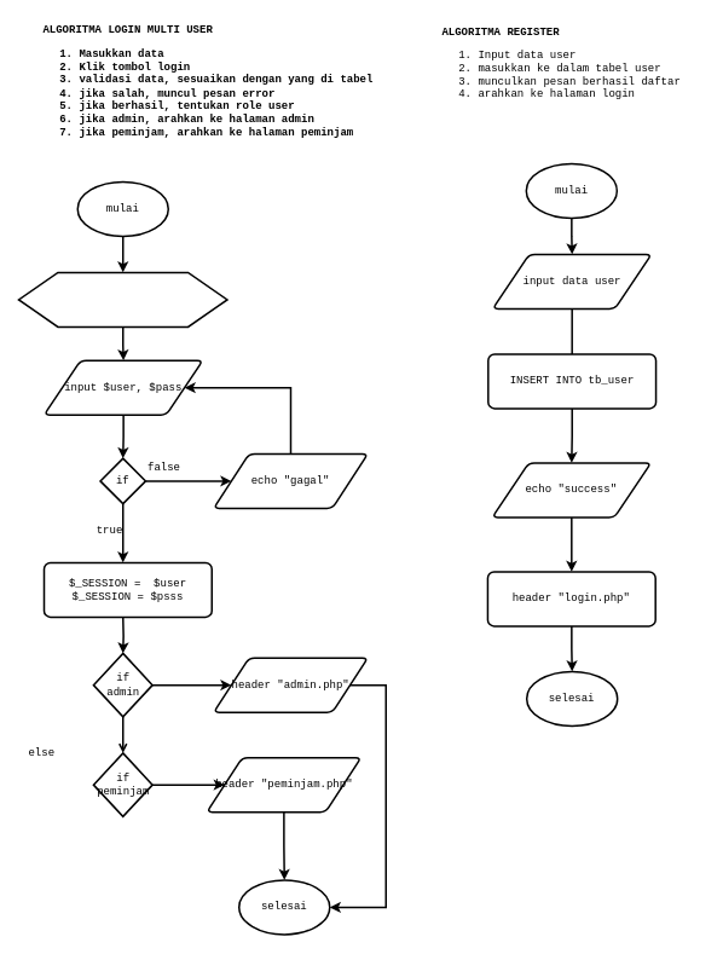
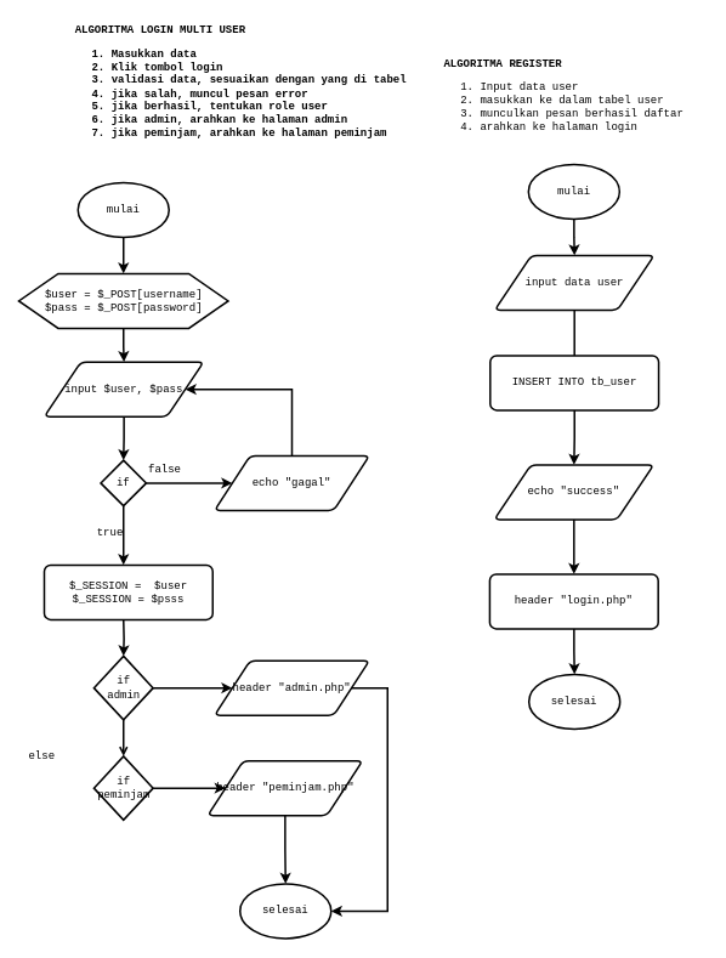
  <mxCell id="0" />
  <mxCell id="1" parent="0" />
  <mxCell id="2" style="edgeStyle=orthogonalEdgeStyle;rounded=0;orthogonalLoop=1;jettySize=auto;html=1;entryX=0.5;entryY=0;entryDx=0;entryDy=0;strokeWidth=2;fontFamily=Courier New;movable=0;resizable=0;rotatable=0;deletable=0;editable=0;locked=1;connectable=0;" edge="1" parent="1" source="3" target="7"><mxGeometry relative="1" as="geometry" /></mxCell>
  <mxCell id="3" value="mulai" style="strokeWidth=2;html=1;shape=mxgraph.flowchart.start_1;whiteSpace=wrap;fontFamily=Courier New;movable=0;resizable=0;rotatable=0;deletable=0;editable=0;locked=1;connectable=0;" vertex="1" parent="1"><mxGeometry x="85" y="200" width="100" height="60" as="geometry" /></mxCell>
- <mxCell id="4" value="&lt;font&gt;&lt;b&gt;ALGORITMA LOGIN MULTI USER&lt;br&gt;&lt;ol&gt;&lt;li&gt;Masukkan data&lt;/li&gt;&lt;li&gt;Klik tombol login&lt;/li&gt;&lt;li&gt;validasi data, sesuaikan dengan yang di tabel&lt;/li&gt;&lt;li&gt;jika salah, muncul pesan error&lt;/li&gt;&lt;li&gt;jika berhasil, tentukan role user&lt;/li&gt;&lt;li&gt;jika admin, arahkan ke halaman admin&lt;/li&gt;&lt;li&gt;jika peminjam, arahkan ke halaman peminjam&lt;/li&gt;&lt;/ol&gt;&lt;/b&gt;&lt;/font&gt;" style="text;html=1;align=left;verticalAlign=middle;resizable=0;points=[];autosize=1;strokeColor=none;fillColor=none;fontFamily=Courier New;" vertex="1" parent="1"><mxGeometry x="45" y="20" width="390" height="150" as="geometry" /></mxCell>
- <mxCell id="5" value="&lt;b&gt;ALGORITMA REGISTER&lt;/b&gt;&lt;br&gt;&lt;ol&gt;&lt;li&gt;Input data user&lt;/li&gt;&lt;li&gt;masukkan ke dalam tabel user&lt;/li&gt;&lt;li&gt;munculkan pesan berhasil daftar&lt;/li&gt;&lt;li&gt;arahkan ke halaman login&lt;/li&gt;&lt;/ol&gt;" style="text;html=1;align=left;verticalAlign=middle;resizable=0;points=[];autosize=1;strokeColor=none;fillColor=none;fontFamily=Courier New;" vertex="1" parent="1"><mxGeometry x="485" y="20" width="290" height="110" as="geometry" /></mxCell>
+ <mxCell id="4" value="&lt;font&gt;&lt;b&gt;ALGORITMA LOGIN MULTI USER&lt;br&gt;&lt;ol&gt;&lt;li&gt;Masukkan data&lt;/li&gt;&lt;li&gt;Klik tombol login&lt;/li&gt;&lt;li&gt;validasi data, sesuaikan dengan yang di tabel&lt;/li&gt;&lt;li&gt;jika salah, muncul pesan error&lt;/li&gt;&lt;li&gt;jika berhasil, tentukan role user&lt;/li&gt;&lt;li&gt;jika admin, arahkan ke halaman admin&lt;/li&gt;&lt;li&gt;jika peminjam, arahkan ke halaman peminjam&lt;/li&gt;&lt;/ol&gt;&lt;/b&gt;&lt;/font&gt;" style="text;html=1;align=left;verticalAlign=middle;resizable=0;points=[];autosize=1;strokeColor=none;fillColor=none;fontFamily=Courier New;" vertex="1" parent="1"><mxGeometry x="80" y="20" width="390" height="150" as="geometry" /></mxCell>
+ <mxCell id="5" value="&lt;b&gt;ALGORITMA REGISTER&lt;/b&gt;&lt;br&gt;&lt;ol&gt;&lt;li&gt;Input data user&lt;/li&gt;&lt;li&gt;masukkan ke dalam tabel user&lt;/li&gt;&lt;li&gt;munculkan pesan berhasil daftar&lt;/li&gt;&lt;li&gt;arahkan ke halaman login&lt;/li&gt;&lt;/ol&gt;" style="text;html=1;align=left;verticalAlign=middle;resizable=0;points=[];autosize=1;strokeColor=none;fillColor=none;fontFamily=Courier New;" vertex="1" parent="1"><mxGeometry x="485" y="55" width="290" height="110" as="geometry" /></mxCell>
  <mxCell id="6" value="" style="group;strokeWidth=2;fontFamily=Courier New;movable=0;resizable=0;rotatable=0;deletable=0;editable=0;locked=1;connectable=0;" vertex="1" connectable="0" parent="1"><mxGeometry x="20" y="300" width="230" height="60" as="geometry" /></mxCell>
  <mxCell id="7" value="" style="verticalLabelPosition=bottom;verticalAlign=top;html=1;shape=hexagon;perimeter=hexagonPerimeter2;arcSize=6;size=0.188;strokeWidth=2;fontFamily=Courier New;movable=0;resizable=0;rotatable=0;deletable=0;editable=0;locked=1;connectable=0;" vertex="1" parent="6"><mxGeometry width="230" height="60" as="geometry" /></mxCell>
+ <mxCell id="8" value="$user = $_POST[username]&lt;br&gt;$pass = $_POST[password]" style="text;html=1;align=center;verticalAlign=middle;resizable=0;points=[];autosize=1;strokeColor=none;fillColor=none;strokeWidth=2;fontFamily=Courier New;movable=0;rotatable=0;deletable=0;editable=0;locked=1;connectable=0;" vertex="1" parent="6"><mxGeometry x="15" y="10" width="200" height="40" as="geometry" /></mxCell>
  <mxCell id="9" value="" style="edgeStyle=orthogonalEdgeStyle;rounded=0;orthogonalLoop=1;jettySize=auto;html=1;strokeWidth=2;fontFamily=Courier New;movable=0;resizable=0;rotatable=0;deletable=0;editable=0;locked=1;connectable=0;" edge="1" parent="1" source="10" target="14"><mxGeometry relative="1" as="geometry" /></mxCell>
  <mxCell id="10" value="input $user, $pass" style="shape=parallelogram;html=1;strokeWidth=2;perimeter=parallelogramPerimeter;whiteSpace=wrap;rounded=1;arcSize=12;size=0.23;fontFamily=Courier New;movable=0;resizable=0;rotatable=0;deletable=0;editable=0;locked=1;connectable=0;" vertex="1" parent="1"><mxGeometry x="48" y="397" width="175" height="60" as="geometry" /></mxCell>
  <mxCell id="11" style="edgeStyle=orthogonalEdgeStyle;rounded=0;orthogonalLoop=1;jettySize=auto;html=1;entryX=0.5;entryY=0;entryDx=0;entryDy=0;strokeWidth=2;fontFamily=Courier New;movable=0;resizable=0;rotatable=0;deletable=0;editable=0;locked=1;connectable=0;" edge="1" parent="1" source="7" target="10"><mxGeometry relative="1" as="geometry" /></mxCell>
  <mxCell id="12" value="" style="edgeStyle=orthogonalEdgeStyle;rounded=0;orthogonalLoop=1;jettySize=auto;html=1;strokeWidth=2;fontFamily=Courier New;movable=0;resizable=0;rotatable=0;deletable=0;editable=0;locked=1;connectable=0;" edge="1" parent="1" source="14" target="16"><mxGeometry relative="1" as="geometry" /></mxCell>
  <mxCell id="13" value="" style="edgeStyle=orthogonalEdgeStyle;rounded=0;orthogonalLoop=1;jettySize=auto;html=1;strokeWidth=2;fontFamily=Courier New;movable=0;resizable=0;rotatable=0;deletable=0;editable=0;locked=1;connectable=0;" edge="1" parent="1" source="14"><mxGeometry relative="1" as="geometry"><mxPoint x="135" y="620" as="targetPoint" /></mxGeometry></mxCell>
  <mxCell id="14" value="if" style="strokeWidth=2;html=1;shape=mxgraph.flowchart.decision;whiteSpace=wrap;fontFamily=Courier New;movable=0;resizable=0;rotatable=0;deletable=0;editable=0;locked=1;connectable=0;" vertex="1" parent="1"><mxGeometry x="110" y="505" width="50" height="50" as="geometry" /></mxCell>
  <mxCell id="15" style="edgeStyle=orthogonalEdgeStyle;rounded=0;orthogonalLoop=1;jettySize=auto;html=1;entryX=1;entryY=0.5;entryDx=0;entryDy=0;strokeWidth=2;fontFamily=Courier New;movable=0;resizable=0;rotatable=0;deletable=0;editable=0;locked=1;connectable=0;" edge="1" parent="1" source="16" target="10"><mxGeometry relative="1" as="geometry"><mxPoint x="265" y="370" as="targetPoint" /><Array as="points"><mxPoint x="320" y="427" /></Array></mxGeometry></mxCell>
  <mxCell id="16" value="echo &quot;gagal&quot;" style="shape=parallelogram;html=1;strokeWidth=2;perimeter=parallelogramPerimeter;whiteSpace=wrap;rounded=1;arcSize=12;size=0.23;fontFamily=Courier New;movable=0;resizable=0;rotatable=0;deletable=0;editable=0;locked=1;connectable=0;" vertex="1" parent="1"><mxGeometry x="235" y="500" width="170" height="60" as="geometry" /></mxCell>
  <mxCell id="17" value="false" style="text;html=1;align=center;verticalAlign=middle;resizable=0;points=[];autosize=1;strokeColor=none;fillColor=none;strokeWidth=2;fontFamily=Courier New;movable=0;rotatable=0;deletable=0;editable=0;locked=1;connectable=0;" vertex="1" parent="1"><mxGeometry x="150" y="500" width="60" height="30" as="geometry" /></mxCell>
  <mxCell id="18" value="" style="edgeStyle=orthogonalEdgeStyle;rounded=0;orthogonalLoop=1;jettySize=auto;html=1;fontFamily=Courier New;strokeWidth=2;movable=0;resizable=0;rotatable=0;deletable=0;editable=0;locked=1;connectable=0;" edge="1" parent="1" target="22"><mxGeometry relative="1" as="geometry"><mxPoint x="135" y="680" as="sourcePoint" /></mxGeometry></mxCell>
  <mxCell id="19" value="true" style="text;html=1;align=center;verticalAlign=middle;resizable=0;points=[];autosize=1;strokeColor=none;fillColor=none;strokeWidth=2;fontFamily=Courier New;movable=0;rotatable=0;deletable=0;editable=0;locked=1;connectable=0;" vertex="1" parent="1"><mxGeometry x="95" y="570" width="50" height="30" as="geometry" /></mxCell>
  <mxCell id="20" value="" style="edgeStyle=orthogonalEdgeStyle;rounded=0;orthogonalLoop=1;jettySize=auto;html=1;fontFamily=Courier New;strokeWidth=2;movable=0;resizable=0;rotatable=0;deletable=0;editable=0;locked=1;connectable=0;endArrow=open;" edge="1" parent="1" source="22" target="24"><mxGeometry relative="1" as="geometry" /></mxCell>
  <mxCell id="21" value="" style="edgeStyle=orthogonalEdgeStyle;rounded=0;orthogonalLoop=1;jettySize=auto;html=1;fontFamily=Courier New;strokeWidth=2;movable=0;resizable=0;rotatable=0;deletable=0;editable=0;locked=1;connectable=0;" edge="1" parent="1" source="22" target="25"><mxGeometry relative="1" as="geometry" /></mxCell>
  <mxCell id="22" value="if&lt;br&gt;admin" style="strokeWidth=2;html=1;shape=mxgraph.flowchart.decision;whiteSpace=wrap;fontFamily=Courier New;movable=0;resizable=0;rotatable=0;deletable=0;editable=0;locked=1;connectable=0;" vertex="1" parent="1"><mxGeometry x="102.5" y="720" width="65" height="70" as="geometry" /></mxCell>
  <mxCell id="23" value="" style="edgeStyle=orthogonalEdgeStyle;rounded=0;orthogonalLoop=1;jettySize=auto;html=1;fontFamily=Courier New;strokeWidth=2;movable=0;resizable=0;rotatable=0;deletable=0;editable=0;locked=1;connectable=0;" edge="1" parent="1" source="24" target="27"><mxGeometry relative="1" as="geometry" /></mxCell>
  <mxCell id="24" value="if&lt;br&gt;peminjam" style="strokeWidth=2;html=1;shape=mxgraph.flowchart.decision;whiteSpace=wrap;fontFamily=Courier New;movable=0;resizable=0;rotatable=0;deletable=0;editable=0;locked=1;connectable=0;" vertex="1" parent="1"><mxGeometry x="102.5" y="830" width="65" height="70" as="geometry" /></mxCell>
  <mxCell id="25" value="header &quot;admin.php&quot;" style="shape=parallelogram;html=1;strokeWidth=2;perimeter=parallelogramPerimeter;whiteSpace=wrap;rounded=1;arcSize=12;size=0.23;fontFamily=Courier New;movable=0;resizable=0;rotatable=0;deletable=0;editable=0;locked=1;connectable=0;" vertex="1" parent="1"><mxGeometry x="235" y="725" width="170" height="60" as="geometry" /></mxCell>
  <mxCell id="26" value="" style="edgeStyle=orthogonalEdgeStyle;rounded=0;orthogonalLoop=1;jettySize=auto;html=1;fontFamily=Courier New;strokeWidth=2;movable=0;resizable=0;rotatable=0;deletable=0;editable=0;locked=1;connectable=0;" edge="1" parent="1" source="27" target="28"><mxGeometry relative="1" as="geometry" /></mxCell>
  <mxCell id="27" value="header &quot;peminjam.php&quot;" style="shape=parallelogram;html=1;strokeWidth=2;perimeter=parallelogramPerimeter;whiteSpace=wrap;rounded=1;arcSize=12;size=0.23;fontFamily=Courier New;movable=0;resizable=0;rotatable=0;deletable=0;editable=0;locked=1;connectable=0;" vertex="1" parent="1"><mxGeometry x="227.5" y="835" width="170" height="60" as="geometry" /></mxCell>
  <mxCell id="28" value="selesai" style="strokeWidth=2;html=1;shape=mxgraph.flowchart.start_1;whiteSpace=wrap;fontFamily=Courier New;movable=0;resizable=0;rotatable=0;deletable=0;editable=0;locked=1;connectable=0;" vertex="1" parent="1"><mxGeometry x="263" y="970" width="100" height="60" as="geometry" /></mxCell>
  <mxCell id="29" style="edgeStyle=orthogonalEdgeStyle;rounded=0;orthogonalLoop=1;jettySize=auto;html=1;entryX=1;entryY=0.5;entryDx=0;entryDy=0;entryPerimeter=0;fontFamily=Courier New;strokeWidth=2;movable=0;resizable=0;rotatable=0;deletable=0;editable=0;locked=1;connectable=0;" edge="1" parent="1" source="25" target="28"><mxGeometry relative="1" as="geometry"><Array as="points"><mxPoint x="425" y="755" /><mxPoint x="425" y="1000" /></Array></mxGeometry></mxCell>
  <mxCell id="30" value="else" style="text;html=1;align=center;verticalAlign=middle;resizable=0;points=[];autosize=1;strokeColor=none;fillColor=none;strokeWidth=2;fontFamily=Courier New;movable=0;rotatable=0;deletable=0;editable=0;locked=1;connectable=0;" vertex="1" parent="1"><mxGeometry x="20" y="815" width="50" height="30" as="geometry" /></mxCell>
  <mxCell id="31" value="" style="edgeStyle=orthogonalEdgeStyle;rounded=0;orthogonalLoop=1;jettySize=auto;html=1;fontFamily=Courier New;strokeWidth=2;movable=0;resizable=0;rotatable=0;deletable=0;editable=0;locked=1;connectable=0;" edge="1" parent="1" source="32" target="34"><mxGeometry relative="1" as="geometry" /></mxCell>
  <mxCell id="32" value="mulai" style="strokeWidth=2;html=1;shape=mxgraph.flowchart.start_1;whiteSpace=wrap;fontFamily=Courier New;movable=0;resizable=0;rotatable=0;deletable=0;editable=0;locked=1;connectable=0;" vertex="1" parent="1"><mxGeometry x="579.75" y="180" width="100" height="60" as="geometry" /></mxCell>
  <mxCell id="33" value="" style="edgeStyle=orthogonalEdgeStyle;rounded=0;orthogonalLoop=1;jettySize=auto;html=1;fontFamily=Courier New;strokeWidth=2;movable=0;resizable=0;rotatable=0;deletable=0;editable=0;locked=1;connectable=0;endArrow=none;" edge="1" parent="1" source="34" target="37"><mxGeometry relative="1" as="geometry" /></mxCell>
  <mxCell id="34" value="input data user" style="shape=parallelogram;html=1;strokeWidth=2;perimeter=parallelogramPerimeter;whiteSpace=wrap;rounded=1;arcSize=12;size=0.23;fontFamily=Courier New;movable=0;resizable=0;rotatable=0;deletable=0;editable=0;locked=1;connectable=0;" vertex="1" parent="1"><mxGeometry x="542.75" y="280" width="175" height="60" as="geometry" /></mxCell>
  <mxCell id="35" value="$_SESSION =&amp;nbsp; $user&lt;br&gt;$_SESSION = $psss" style="rounded=1;whiteSpace=wrap;html=1;absoluteArcSize=1;arcSize=14;strokeWidth=2;fontFamily=Courier New;movable=0;resizable=0;rotatable=0;deletable=0;editable=0;locked=1;connectable=0;" vertex="1" parent="1"><mxGeometry x="48" y="620" width="185" height="60" as="geometry" /></mxCell>
  <mxCell id="36" value="" style="edgeStyle=orthogonalEdgeStyle;rounded=0;orthogonalLoop=1;jettySize=auto;html=1;fontFamily=Courier New;strokeWidth=2;movable=0;resizable=0;rotatable=0;deletable=0;editable=0;locked=1;connectable=0;" edge="1" parent="1" source="37" target="39"><mxGeometry relative="1" as="geometry" /></mxCell>
  <mxCell id="37" value="INSERT INTO tb_user" style="rounded=1;whiteSpace=wrap;html=1;absoluteArcSize=1;arcSize=14;strokeWidth=2;fontFamily=Courier New;movable=0;resizable=0;rotatable=0;deletable=0;editable=0;locked=1;connectable=0;" vertex="1" parent="1"><mxGeometry x="537.75" y="390" width="185" height="60" as="geometry" /></mxCell>
  <mxCell id="38" value="" style="edgeStyle=orthogonalEdgeStyle;rounded=0;orthogonalLoop=1;jettySize=auto;html=1;fontFamily=Courier New;strokeWidth=2;movable=0;resizable=0;rotatable=0;deletable=0;editable=0;locked=1;connectable=0;" edge="1" parent="1" source="39" target="41"><mxGeometry relative="1" as="geometry" /></mxCell>
  <mxCell id="39" value="echo &quot;success&quot;" style="shape=parallelogram;html=1;strokeWidth=2;perimeter=parallelogramPerimeter;whiteSpace=wrap;rounded=1;arcSize=12;size=0.23;fontFamily=Courier New;movable=0;resizable=0;rotatable=0;deletable=0;editable=0;locked=1;connectable=0;" vertex="1" parent="1"><mxGeometry x="542.25" y="510" width="175" height="60" as="geometry" /></mxCell>
  <mxCell id="40" value="" style="edgeStyle=orthogonalEdgeStyle;rounded=0;orthogonalLoop=1;jettySize=auto;html=1;fontFamily=Courier New;strokeWidth=2;movable=0;resizable=0;rotatable=0;deletable=0;editable=0;locked=1;connectable=0;" edge="1" parent="1" source="41" target="42"><mxGeometry relative="1" as="geometry" /></mxCell>
  <mxCell id="41" value="header &quot;login.php&quot;" style="rounded=1;whiteSpace=wrap;html=1;absoluteArcSize=1;arcSize=14;strokeWidth=2;fontFamily=Courier New;movable=0;resizable=0;rotatable=0;deletable=0;editable=0;locked=1;connectable=0;" vertex="1" parent="1"><mxGeometry x="537.25" y="630" width="185" height="60" as="geometry" /></mxCell>
  <mxCell id="42" value="selesai" style="strokeWidth=2;html=1;shape=mxgraph.flowchart.start_1;whiteSpace=wrap;fontFamily=Courier New;movable=0;resizable=0;rotatable=0;deletable=0;editable=0;locked=1;connectable=0;" vertex="1" parent="1"><mxGeometry x="580.25" y="740" width="100" height="60" as="geometry" /></mxCell>
